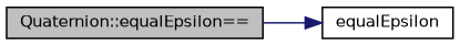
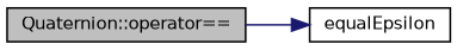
  digraph {
    rankdir=LR
    node [color=black fontname=Helvetica fontsize=10 shape=record style=filled]
-   n1 [fillcolor=grey75 fontcolor=black height=0.2 label="Quaternion::equalEpsilon==" width=0.4]
+   n1 [fillcolor=grey75 fontcolor=black height=0.2 label="Quaternion::operator==" width=0.4]
    n2 [fillcolor=white height=0.2 label=equalEpsilon width=0.4]
    n1 -> n2 [color=midnightblue fontname=Helvetica fontsize=10 labelfontname=Helvetica labelfontsize=10 style=solid]
  }
